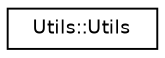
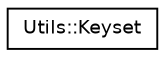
  digraph {
    rankdir=LR
-   n1 [color=black fillcolor=white fontname=Helvetica fontsize=10 height=0.2 label="Utils::Utils" shape=record style=filled width=0.4]
+   n1 [color=black fillcolor=white fontname=Helvetica fontsize=10 height=0.2 label="Utils::Keyset" shape=record style=filled width=0.4]
  }
